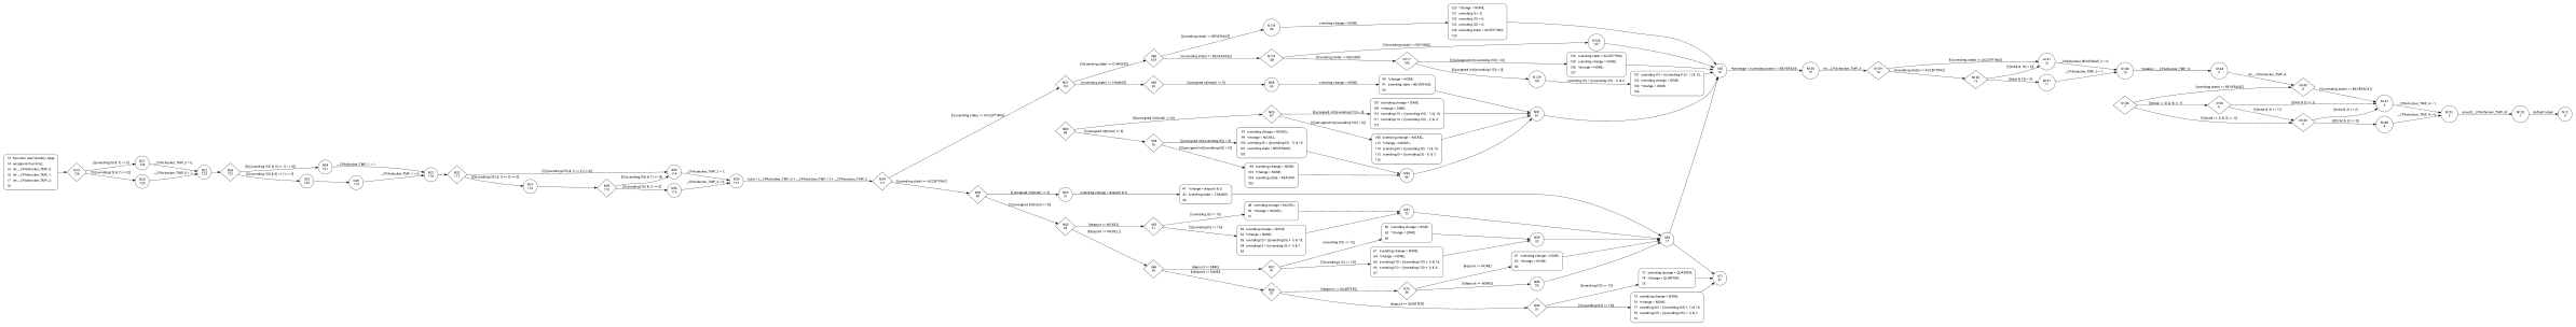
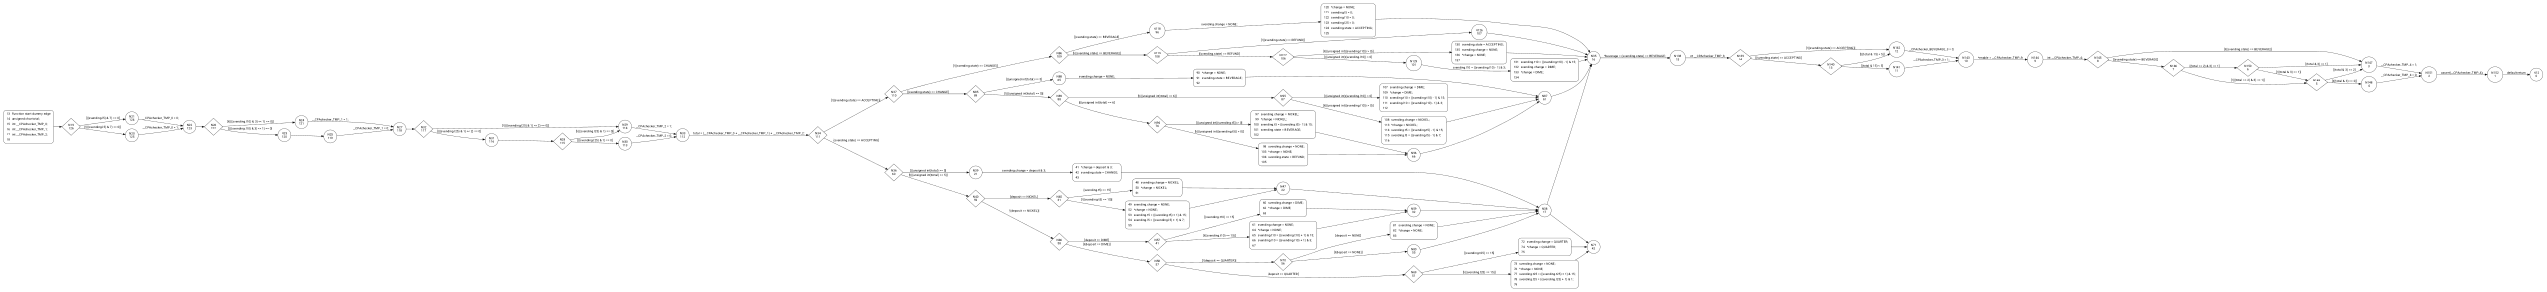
  digraph {
    fontname=Roboto
    rankdir=LR
    node [fontname=Roboto shape=circle]
    edge [fontname=Roboto]
    n1 [label="N19\n126" shape=diamond]
    n2 [label="N21\n124"]
    n3 [label="N20\n125"]
    n4 [label="N22\n123"]
    n5 [label="N26\n122" shape=diamond]
    n6 [label="N23\n120"]
    n7 [label="N24\n121"]
    n8 [label="N25\n119"]
    n9 [label="N27\n118"]
    n10 [label="N32\n117" shape=diamond]
    n11 [label="N31\n116"]
    n12 [label="N29\n114"]
    n13 [label="N28\n115" shape=diamond]
    n14 [label="N33\n112"]
    n15 [label="N30\n113"]
    n16 [label="N34\n111" shape=diamond]
    n17 [label="N36\n60" shape=diamond]
    n18 [label="N37\n110" shape=diamond]
    n19 [label="N39\n21"]
    n20 [label="N40\n59" shape=diamond]
    n21 [label="N85\n89" shape=diamond]
    n22 [label="N86\n109" shape=diamond]
    n23 [fillcolor=white label=<<table border="0" cellborder="0" cellpadding="3" bgcolor="white"><tr><td align="right">41</td><td align="left">*change = deposit &amp; 3;</td></tr><tr><td align="right">42</td><td align="left">svending.state = CHANGE;</td></tr><tr><td align="right">43</td><td align="left"></td></tr></table>> penwidth=1 shape=Mrecord style="filled,bold"]
    n24 [label="N45\n31" shape=diamond]
    n25 [label="N46\n58" shape=diamond]
    n26 [label="N88\n65"]
    n27 [label="N89\n88" shape=diamond]
    n28 [label="N118\n96"]
    n29 [label="N119\n108" shape=diamond]
    n30 [fillcolor=white label=<<table border="0" cellborder="0" cellpadding="3" bgcolor="white"><tr><td align="right">90</td><td align="left">*change = NONE;</td></tr><tr><td align="right">91</td><td align="left">svending.state = BEVERAGE;</td></tr><tr><td align="right">92</td><td align="left"></td></tr></table>> penwidth=1 shape=Mrecord style="filled,bold"]
    n31 [label="N94\n76" shape=diamond]
    n32 [label="N95\n87" shape=diamond]
    n33 [fillcolor=white label=<<table border="0" cellborder="0" cellpadding="3" bgcolor="white"><tr><td align="right">120</td><td align="left">*change = NONE;</td></tr><tr><td align="right">121</td><td align="left">svending.l5 = 0;</td></tr><tr><td align="right">122</td><td align="left">svending.l10 = 0;</td></tr><tr><td align="right">123</td><td align="left">svending.l25 = 0;</td></tr><tr><td align="right">124</td><td align="left">svending.state = ACCEPTING;</td></tr><tr><td align="right">125</td><td align="left"></td></tr></table>> penwidth=1 shape=Mrecord style="filled,bold"]
    n34 [label="N127\n106" shape=diamond]
    n35 [label="N126\n107"]
    n36 [label="N35\n16"]
    n37 [label="N129\n101"]
    n38 [fillcolor=white label=<<table border="0" cellborder="0" cellpadding="3" bgcolor="white"><tr><td align="right">130</td><td align="left">svending.state = ACCEPTING;</td></tr><tr><td align="right">135</td><td align="left">svending.change = NONE;</td></tr><tr><td align="right">136</td><td align="left">*change = NONE;</td></tr><tr><td align="right">137</td><td align="left"></td></tr></table>> penwidth=1 shape=Mrecord style="filled,bold"]
    n39 [fillcolor=white label=<<table border="0" cellborder="0" cellpadding="3" bgcolor="white"><tr><td align="right">131</td><td align="left">svending.t10 = ((svending.t10) - 1) &amp; 15;</td></tr><tr><td align="right">132</td><td align="left">svending.change = DIME;</td></tr><tr><td align="right">133</td><td align="left">*change = DIME;</td></tr><tr><td align="right">134</td><td align="left"></td></tr></table>> penwidth=1 shape=Mrecord style="filled,bold"]
    n40 [label="N138\n15"]
    n41 [label="N139\n14" shape=diamond]
    n42 [label="N140\n13" shape=diamond]
    n43 [label="N142\n12"]
    n44 [label="N141\n11"]
    n45 [label="N143\n10"]
    n46 [label="N144\n9"]
    n47 [label="N145\n8" shape=diamond]
    n48 [label="N146\n7" shape=diamond]
    n49 [label="N147\n3"]
    n50 [label="N150\n6" shape=diamond]
    n51 [label="N149\n5" shape=diamond]
    n52 [label="N151\n2"]
    n53 [label="N148\n4"]
    n54 [label="N152\n1"]
    n55 [label="N12\n0"]
    n56 [label="N87\n61"]
    n57 [fillcolor=white label=<<table border="0" cellborder="0" cellpadding="3" bgcolor="white"><tr><td align="right">97</td><td align="left">svending.change = NICKEL;</td></tr><tr><td align="right">99</td><td align="left">*change = NICKEL;</td></tr><tr><td align="right">100</td><td align="left">svending.t5 = ((svending.t5) - 1) &amp; 15;</td></tr><tr><td align="right">101</td><td align="left">svending.state = BEVERAGE;</td></tr><tr><td align="right">102</td><td align="left"></td></tr></table>> penwidth=1 shape=Mrecord style="filled,bold"]
    n58 [fillcolor=white label=<<table border="0" cellborder="0" cellpadding="3" bgcolor="white"><tr><td align="right">98</td><td align="left">svending.change = NONE;</td></tr><tr><td align="right">103</td><td align="left">*change = NONE;</td></tr><tr><td align="right">104</td><td align="left">svending.state = REFUND;</td></tr><tr><td align="right">105</td><td align="left"></td></tr></table>> penwidth=1 shape=Mrecord style="filled,bold"]
    n59 [fillcolor=white label=<<table border="0" cellborder="0" cellpadding="3" bgcolor="white"><tr><td align="right">107</td><td align="left">svending.change = DIME;</td></tr><tr><td align="right">109</td><td align="left">*change = DIME;</td></tr><tr><td align="right">110</td><td align="left">svending.t10 = ((svending.t10) - 1) &amp; 15;</td></tr><tr><td align="right">111</td><td align="left">svending.l10 = ((svending.l10) - 1) &amp; 3;</td></tr><tr><td align="right">112</td><td align="left"></td></tr></table>> penwidth=1 shape=Mrecord style="filled,bold"]
    n60 [fillcolor=white label=<<table border="0" cellborder="0" cellpadding="3" bgcolor="white"><tr><td align="right">108</td><td align="left">svending.change = NICKEL;</td></tr><tr><td align="right">113</td><td align="left">*change = NICKEL;</td></tr><tr><td align="right">114</td><td align="left">svending.t5 = ((svending.t5) - 1) &amp; 15;</td></tr><tr><td align="right">115</td><td align="left">svending.l5 = ((svending.l5) - 1) &amp; 7;</td></tr><tr><td align="right">116</td><td align="left"></td></tr></table>> penwidth=1 shape=Mrecord style="filled,bold"]
    n61 [label="N96\n66"]
    n62 [label="N38\n17"]
    n63 [fillcolor=white label=<<table border="0" cellborder="0" cellpadding="3" bgcolor="white"><tr><td align="right">48</td><td align="left">svending.change = NICKEL;</td></tr><tr><td align="right">50</td><td align="left">*change = NICKEL;</td></tr><tr><td align="right">51</td><td align="left"></td></tr></table>> penwidth=1 shape=Mrecord style="filled,bold"]
    n64 [fillcolor=white label=<<table border="0" cellborder="0" cellpadding="3" bgcolor="white"><tr><td align="right">49</td><td align="left">svending.change = NONE;</td></tr><tr><td align="right">52</td><td align="left">*change = NONE;</td></tr><tr><td align="right">53</td><td align="left">svending.t5 = ((svending.t5) + 1) &amp; 15;</td></tr><tr><td align="right">54</td><td align="left">svending.l5 = ((svending.l5) + 1) &amp; 7;</td></tr><tr><td align="right">55</td><td align="left"></td></tr></table>> penwidth=1 shape=Mrecord style="filled,bold"]
    n65 [label="N57\n41" shape=diamond]
    n66 [label="N58\n57" shape=diamond]
    n67 [label="N47\n22"]
    n68 [fillcolor=white label=<<table border="0" cellborder="0" cellpadding="3" bgcolor="white"><tr><td align="right">60</td><td align="left">svending.change = DIME;</td></tr><tr><td align="right">62</td><td align="left">*change = DIME;</td></tr><tr><td align="right">63</td><td align="left"></td></tr></table>> penwidth=1 shape=Mrecord style="filled,bold"]
    n69 [fillcolor=white label=<<table border="0" cellborder="0" cellpadding="3" bgcolor="white"><tr><td align="right">61</td><td align="left">svending.change = NONE;</td></tr><tr><td align="right">64</td><td align="left">*change = NONE;</td></tr><tr><td align="right">65</td><td align="left">svending.t10 = ((svending.t10) + 1) &amp; 15;</td></tr><tr><td align="right">66</td><td align="left">svending.l10 = ((svending.l10) + 1) &amp; 3;</td></tr><tr><td align="right">67</td><td align="left"></td></tr></table>> penwidth=1 shape=Mrecord style="filled,bold"]
    n70 [label="N69\n51" shape=diamond]
    n71 [label="N70\n56" shape=diamond]
    n72 [label="N59\n32"]
    n73 [fillcolor=white label=<<table border="0" cellborder="0" cellpadding="3" bgcolor="white"><tr><td align="right">72</td><td align="left">svending.change = QUARTER;</td></tr><tr><td align="right">74</td><td align="left">*change = QUARTER;</td></tr><tr><td align="right">75</td><td align="left"></td></tr></table>> penwidth=1 shape=Mrecord style="filled,bold"]
    n74 [fillcolor=white label=<<table border="0" cellborder="0" cellpadding="3" bgcolor="white"><tr><td align="right">73</td><td align="left">svending.change = NONE;</td></tr><tr><td align="right">76</td><td align="left">*change = NONE;</td></tr><tr><td align="right">77</td><td align="left">svending.t25 = ((svending.t25) + 1) &amp; 15;</td></tr><tr><td align="right">78</td><td align="left">svending.l25 = ((svending.l25) + 1) &amp; 1;</td></tr><tr><td align="right">79</td><td align="left"></td></tr></table>> penwidth=1 shape=Mrecord style="filled,bold"]
    n75 [fillcolor=white label=<<table border="0" cellborder="0" cellpadding="3" bgcolor="white"><tr><td align="right">81</td><td align="left">svending.change = NONE;</td></tr><tr><td align="right">82</td><td align="left">*change = NONE;</td></tr><tr><td align="right">83</td><td align="left"></td></tr></table>> penwidth=1 shape=Mrecord style="filled,bold"]
    n76 [label="N80\n55"]
    n77 [label="N71\n42"]
    n78 [fillcolor=white label=<<table border="0" cellborder="0" cellpadding="3" bgcolor="white"><tr><td align="right">13</td><td align="left">Function start dummy edge</td></tr><tr><td align="right">14</td><td align="left">unsigned char total;</td></tr><tr><td align="right">15</td><td align="left">int __CPAchecker_TMP_0;</td></tr><tr><td align="right">16</td><td align="left">int __CPAchecker_TMP_1;</td></tr><tr><td align="right">17</td><td align="left">int __CPAchecker_TMP_2;</td></tr><tr><td align="right">18</td><td align="left"></td></tr></table>> penwidth=1 shape=Mrecord style="filled,bold"]
    n1 -> n2 [label="[((svending.l5) & 7) == 0]"]
    n1 -> n3 [label="[!(((svending.l5) & 7) == 0)]"]
    n2 -> n4 [label="__CPAchecker_TMP_0 = 0;"]
    n3 -> n4 [label="__CPAchecker_TMP_0 = 1;"]
    n4 -> n5
    n5 -> n6 [label="[(((svending.l10) & 3) << 1) == 0]"]
    n5 -> n7 [label="[!((((svending.l10) & 3) << 1) == 0)]"]
    n6 -> n8
    n7 -> n9 [label="__CPAchecker_TMP_1 = 1;"]
    n8 -> n9 [label="__CPAchecker_TMP_1 = 0;"]
    n9 -> n10
    n10 -> n11 [label="[(((svending.l25) & 1) << 2) == 0]"]
    n10 -> n12 [label="[!((((svending.l25) & 1) << 2) == 0)]"]
    n11 -> n13
    n12 -> n14 [label="__CPAchecker_TMP_2 = 1;"]
    n13 -> n12 [label="[!(((svending.l25) & 1) == 0)]"]
    n13 -> n15 [label="[((svending.l25) & 1) == 0]"]
    n14 -> n16 [label="total = (__CPAchecker_TMP_0 + __CPAchecker_TMP_1) + __CPAchecker_TMP_2;"]
    n15 -> n14 [label="__CPAchecker_TMP_2 = 0;"]
    n16 -> n17 [label="[(svending.state) == ACCEPTING]"]
    n16 -> n18 [label="[!((svending.state) == ACCEPTING)]"]
    n17 -> n19 [label="[((unsigned int)total) >= 5]"]
    n17 -> n20 [label="[!(((unsigned int)total) >= 5)]"]
    n18 -> n21 [label="[(svending.state) == CHANGE]"]
    n18 -> n22 [label="[!((svending.state) == CHANGE)]"]
    n19 -> n23 [label="svending.change = deposit & 3;"]
    n20 -> n24 [label="[deposit == NICKEL]"]
    n20 -> n25 [label="[!(deposit == NICKEL)]"]
    n21 -> n26 [label="[((unsigned int)total) == 5]"]
+   n21 -> n27 [label="[!(((unsigned int)total) == 5)]"]
    n22 -> n28 [label="[(svending.state) == BEVERAGE]"]
    n22 -> n29 [label="[!((svending.state) == BEVERAGE)]"]
    n23 -> n62
    n24 -> n63 [label="[(svending.t5) == 15]"]
    n24 -> n64 [label="[!((svending.t5) == 15)]"]
    n25 -> n65 [label="[deposit == DIME]"]
    n25 -> n66 [label="[!(deposit == DIME)]"]
    n26 -> n30 [label="svending.change = NONE;"]
    n27 -> n31 [label="[((unsigned int)total) == 6]"]
    n27 -> n32 [label="[!(((unsigned int)total) == 6)]"]
    n28 -> n33 [label="svending.change = NONE;"]
    n29 -> n34 [label="[(svending.state) == REFUND]"]
    n29 -> n35 [label="[!((svending.state) == REFUND)]"]
    n30 -> n56
    n31 -> n57 [label="[((unsigned int)(svending.t5)) > 0]"]
    n31 -> n58 [label="[!(((unsigned int)(svending.t5)) > 0)]"]
    n32 -> n59 [label="[((unsigned int)(svending.l10)) > 0]"]
    n32 -> n60 [label="[!(((unsigned int)(svending.l10)) > 0)]"]
    n33 -> n36
    n34 -> n37 [label="[((unsigned int)(svending.l10)) > 0]"]
    n34 -> n38 [label="[!(((unsigned int)(svending.l10)) > 0)]"]
    n35 -> n36
    n36 -> n40 [label="*beverage = (svending.state) == BEVERAGE;"]
    n37 -> n39 [label="svending.l10 = ((svending.l10) - 1) & 3;"]
    n38 -> n36
    n39 -> n36
    n40 -> n41 [label="int __CPAchecker_TMP_3;"]
    n41 -> n42 [label="[(svending.state) == ACCEPTING]"]
    n41 -> n43 [label="[!((svending.state) == ACCEPTING)]"]
    n42 -> n43 [label="[!((total & 15) < 5)]"]
    n42 -> n44 [label="[(total & 15) < 5]"]
    n43 -> n45 [label="__CPAchecker_BEVERAGE_3 = 0;"]
    n44 -> n45 [label="__CPAchecker_TMP_3 = 1;"]
    n45 -> n46 [label="*enable = __CPAchecker_TMP_9;"]
    n46 -> n47 [label="int __CPAchecker_TMP_4;"]
-   n48 -> n47 [label="[(svending.state) == BEVERAGE]"]
+   n47 -> n48 [label="[(svending.state) == BEVERAGE]"]
    n47 -> n49 [label="[!((svending.state) == BEVERAGE)]"]
    n48 -> n50 [label="[((total >> 2) & 3) == 1]"]
    n48 -> n51 [label="[!(((total >> 2) & 3) == 1)]"]
    n49 -> n52 [label="__CPAchecker_TMP_4 = 1;"]
    n50 -> n49 [label="[(total & 3) == 1]"]
    n50 -> n51 [label="[!((total & 3) == 1)]"]
    n51 -> n49 [label="[(total & 3) == 2]"]
    n51 -> n53 [label="[!((total & 3) == 2)]"]
    n52 -> n54 [label="assert(__CPAchecker_TMP_4);"]
    n53 -> n52 [label="__CPAchecker_TMP_4 = 0;"]
    n54 -> n55 [label="default return"]
    n56 -> n36
    n57 -> n61
    n58 -> n61
    n59 -> n56
    n60 -> n56
    n61 -> n56
    n62 -> n36
    n62 -> n77
    n63 -> n67
    n64 -> n67
    n65 -> n68 [label="[(svending.t10) == 15]"]
    n65 -> n69 [label="[!((svending.t10) == 15)]"]
    n66 -> n70 [label="[deposit == QUARTER]"]
    n66 -> n71 [label="[!(deposit == QUARTER)]"]
    n67 -> n62
    n68 -> n72
    n69 -> n72
    n70 -> n73 [label="[(svending.t25) == 15]"]
    n70 -> n74 [label="[!((svending.t25) == 15)]"]
    n71 -> n75 [label="[deposit == NONE]"]
    n71 -> n76 [label="[!(deposit == NONE)]"]
    n72 -> n62
    n73 -> n77
    n74 -> n77
    n75 -> n62
    n76 -> n62
    n78 -> n1
  }
